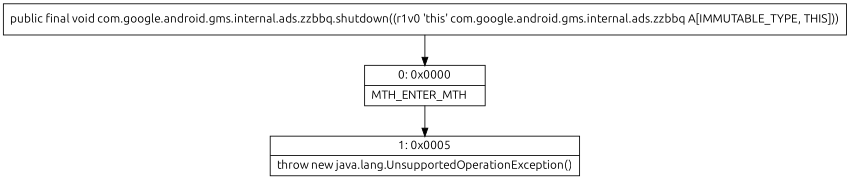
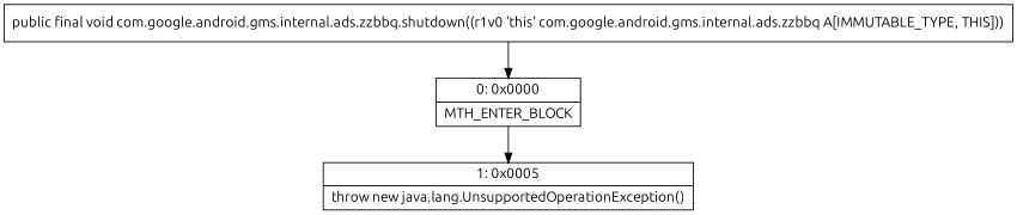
  digraph {
    fontname=Ubuntu
    node [shape=record fontname=Ubuntu]
    edge [fontname=Ubuntu]
-   n1 [label="{0\:\ 0x0000|MTH_ENTER_MTH\l}"]
+   n1 [label="{0\:\ 0x0000|MTH_ENTER_BLOCK\l}"]
    n2 [label="{1\:\ 0x0005|throw new java.lang.UnsupportedOperationException()\l}"]
    n3 [label="{public final void com.google.android.gms.internal.ads.zzbbq.shutdown((r1v0 'this' com.google.android.gms.internal.ads.zzbbq A[IMMUTABLE_TYPE, THIS])) }"]
    n1 -> n2
    n3 -> n1
  }
